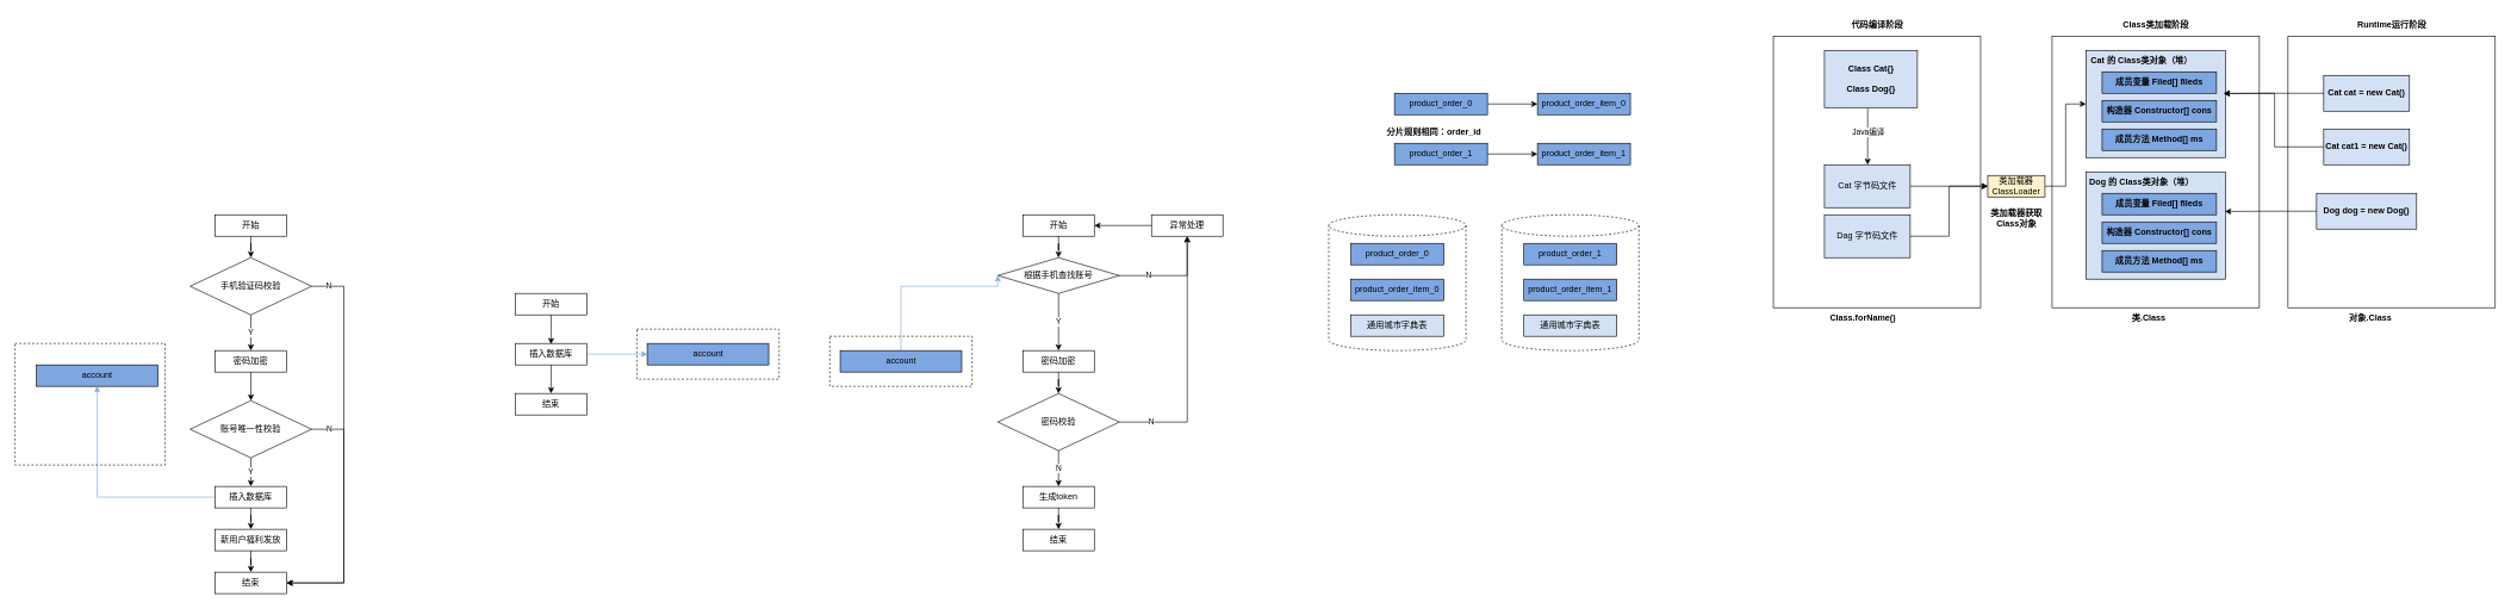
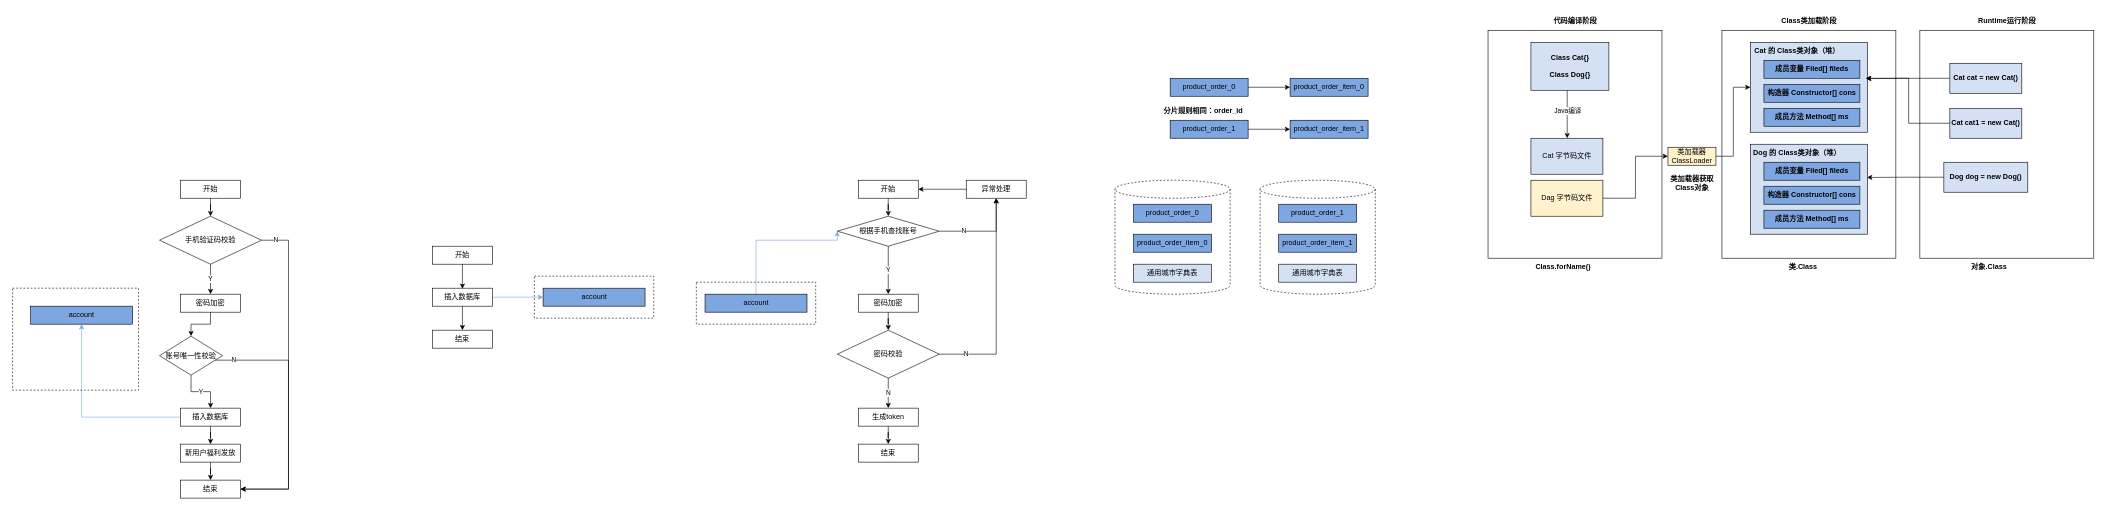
  <mxCell id="0" />
  <mxCell id="1" parent="0" />
  <mxCell id="2" value="" style="edgeStyle=orthogonalEdgeStyle;rounded=0;orthogonalLoop=1;jettySize=auto;html=1;" parent="1" source="3" target="6" edge="1"><mxGeometry relative="1" as="geometry" /></mxCell>
  <mxCell id="3" value="开始" style="rounded=0;whiteSpace=wrap;html=1;fillColor=none;" parent="1" vertex="1"><mxGeometry x="300" y="300" width="100" height="30" as="geometry" /></mxCell>
  <mxCell id="4" value="Y" style="edgeStyle=orthogonalEdgeStyle;rounded=0;orthogonalLoop=1;jettySize=auto;html=1;" parent="1" source="6" target="8" edge="1"><mxGeometry relative="1" as="geometry" /></mxCell>
  <mxCell id="5" value="N" style="edgeStyle=orthogonalEdgeStyle;rounded=0;orthogonalLoop=1;jettySize=auto;html=1;entryX=1;entryY=0.5;entryDx=0;entryDy=0;" parent="1" source="6" target="19" edge="1"><mxGeometry x="-0.911" relative="1" as="geometry"><Array as="points"><mxPoint x="480" y="400" /><mxPoint x="480" y="815" /></Array><mxPoint as="offset" /></mxGeometry></mxCell>
  <mxCell id="6" value="手机验证码校验" style="rhombus;whiteSpace=wrap;html=1;fillColor=none;" parent="1" vertex="1"><mxGeometry x="265" y="360" width="170" height="80" as="geometry" /></mxCell>
  <mxCell id="7" value="" style="edgeStyle=orthogonalEdgeStyle;rounded=0;orthogonalLoop=1;jettySize=auto;html=1;" parent="1" source="8" target="11" edge="1"><mxGeometry relative="1" as="geometry" /></mxCell>
  <mxCell id="8" value="密码加密" style="rounded=0;whiteSpace=wrap;html=1;fillColor=none;" parent="1" vertex="1"><mxGeometry x="300" y="490" width="100" height="30" as="geometry" /></mxCell>
  <mxCell id="9" value="Y" style="edgeStyle=orthogonalEdgeStyle;rounded=0;orthogonalLoop=1;jettySize=auto;html=1;" parent="1" source="11" target="14" edge="1"><mxGeometry relative="1" as="geometry" /></mxCell>
  <mxCell id="10" value="N" style="edgeStyle=orthogonalEdgeStyle;rounded=0;orthogonalLoop=1;jettySize=auto;html=1;entryX=1;entryY=0.5;entryDx=0;entryDy=0;" parent="1" source="11" target="19" edge="1"><mxGeometry x="-0.853" relative="1" as="geometry"><Array as="points"><mxPoint x="480" y="600" /><mxPoint x="480" y="815" /></Array><mxPoint as="offset" /></mxGeometry></mxCell>
- <mxCell id="11" value="账号唯一性校验" style="rhombus;whiteSpace=wrap;html=1;fillColor=none;" parent="1" vertex="1"><mxGeometry x="265" y="560" width="170" height="80" as="geometry" /></mxCell>
+ <mxCell id="11" value="账号唯一性校验" style="rhombus;whiteSpace=wrap;html=1;fillColor=none;" parent="1" vertex="1"><mxGeometry x="265" y="560" width="105" height="65" as="geometry" /></mxCell>
  <mxCell id="12" value="" style="edgeStyle=orthogonalEdgeStyle;rounded=0;orthogonalLoop=1;jettySize=auto;html=1;" parent="1" source="14" target="18" edge="1"><mxGeometry relative="1" as="geometry" /></mxCell>
  <mxCell id="13" style="edgeStyle=orthogonalEdgeStyle;rounded=0;orthogonalLoop=1;jettySize=auto;html=1;strokeColor=#7EA6E0;" parent="1" source="14" target="16" edge="1"><mxGeometry relative="1" as="geometry" /></mxCell>
  <mxCell id="14" value="插入数据库" style="rounded=0;whiteSpace=wrap;html=1;fillColor=none;" parent="1" vertex="1"><mxGeometry x="300" y="680" width="100" height="30" as="geometry" /></mxCell>
  <mxCell id="15" value="" style="rounded=0;whiteSpace=wrap;html=1;fillColor=none;dashed=1;" parent="1" vertex="1"><mxGeometry x="20" y="480" width="210" height="170" as="geometry" /></mxCell>
  <mxCell id="16" value="account" style="rounded=0;whiteSpace=wrap;html=1;fillColor=#7EA6E0;" parent="1" vertex="1"><mxGeometry x="50" y="510" width="170" height="30" as="geometry" /></mxCell>
  <mxCell id="17" value="" style="edgeStyle=orthogonalEdgeStyle;rounded=0;orthogonalLoop=1;jettySize=auto;html=1;" parent="1" source="18" target="19" edge="1"><mxGeometry relative="1" as="geometry" /></mxCell>
  <mxCell id="18" value="新用户福利发放" style="rounded=0;whiteSpace=wrap;html=1;fillColor=none;" parent="1" vertex="1"><mxGeometry x="300" y="740" width="100" height="30" as="geometry" /></mxCell>
  <mxCell id="19" value="结束" style="rounded=0;whiteSpace=wrap;html=1;fillColor=none;" parent="1" vertex="1"><mxGeometry x="300" y="800" width="100" height="30" as="geometry" /></mxCell>
  <mxCell id="20" value="" style="edgeStyle=orthogonalEdgeStyle;rounded=0;orthogonalLoop=1;jettySize=auto;html=1;" parent="1" source="21" edge="1"><mxGeometry relative="1" as="geometry"><mxPoint x="770" y="481" as="targetPoint" /></mxGeometry></mxCell>
  <mxCell id="21" value="开始" style="rounded=0;whiteSpace=wrap;html=1;fillColor=none;" parent="1" vertex="1"><mxGeometry x="720" y="410" width="100" height="30" as="geometry" /></mxCell>
  <mxCell id="22" style="edgeStyle=orthogonalEdgeStyle;rounded=0;orthogonalLoop=1;jettySize=auto;html=1;entryX=0;entryY=0.5;entryDx=0;entryDy=0;strokeColor=#7EA6E0;" parent="1" source="24" target="27" edge="1"><mxGeometry relative="1" as="geometry" /></mxCell>
  <mxCell id="23" value="" style="edgeStyle=orthogonalEdgeStyle;rounded=0;orthogonalLoop=1;jettySize=auto;html=1;" parent="1" source="24" target="25" edge="1"><mxGeometry relative="1" as="geometry" /></mxCell>
  <mxCell id="24" value="插入数据库" style="rounded=0;whiteSpace=wrap;html=1;fillColor=none;" parent="1" vertex="1"><mxGeometry x="720" y="480" width="100" height="30" as="geometry" /></mxCell>
  <mxCell id="25" value="结束" style="rounded=0;whiteSpace=wrap;html=1;fillColor=none;" parent="1" vertex="1"><mxGeometry x="720" y="550" width="100" height="30" as="geometry" /></mxCell>
  <mxCell id="26" value="" style="rounded=0;whiteSpace=wrap;html=1;fillColor=none;dashed=1;" parent="1" vertex="1"><mxGeometry x="890" y="460" width="199" height="70" as="geometry" /></mxCell>
  <mxCell id="27" value="account" style="rounded=0;whiteSpace=wrap;html=1;fillColor=#7EA6E0;" parent="1" vertex="1"><mxGeometry x="904.5" y="480" width="170" height="30" as="geometry" /></mxCell>
  <mxCell id="28" value="" style="edgeStyle=orthogonalEdgeStyle;rounded=0;orthogonalLoop=1;jettySize=auto;html=1;" parent="1" source="29" target="32" edge="1"><mxGeometry relative="1" as="geometry" /></mxCell>
  <mxCell id="29" value="开始" style="rounded=0;whiteSpace=wrap;html=1;fillColor=none;" parent="1" vertex="1"><mxGeometry x="1430" y="300" width="100" height="30" as="geometry" /></mxCell>
  <mxCell id="30" value="Y" style="edgeStyle=orthogonalEdgeStyle;rounded=0;orthogonalLoop=1;jettySize=auto;html=1;" parent="1" source="32" target="34" edge="1"><mxGeometry relative="1" as="geometry" /></mxCell>
  <mxCell id="31" value="N" style="edgeStyle=orthogonalEdgeStyle;rounded=0;orthogonalLoop=1;jettySize=auto;html=1;entryX=0.5;entryY=1;entryDx=0;entryDy=0;" parent="1" source="32" target="45" edge="1"><mxGeometry x="-0.455" relative="1" as="geometry"><mxPoint as="offset" /></mxGeometry></mxCell>
  <mxCell id="32" value="根据手机查找账号" style="rhombus;whiteSpace=wrap;html=1;fillColor=none;" parent="1" vertex="1"><mxGeometry x="1395" y="360" width="170" height="50" as="geometry" /></mxCell>
  <mxCell id="33" value="" style="edgeStyle=orthogonalEdgeStyle;rounded=0;orthogonalLoop=1;jettySize=auto;html=1;" parent="1" source="34" target="43" edge="1"><mxGeometry relative="1" as="geometry" /></mxCell>
  <mxCell id="34" value="密码加密" style="rounded=0;whiteSpace=wrap;html=1;fillColor=none;" parent="1" vertex="1"><mxGeometry x="1430" y="490" width="100" height="30" as="geometry" /></mxCell>
  <mxCell id="35" value="结束" style="rounded=0;whiteSpace=wrap;html=1;fillColor=none;" parent="1" vertex="1"><mxGeometry x="1430" y="740" width="100" height="30" as="geometry" /></mxCell>
  <mxCell id="36" value="" style="rounded=0;whiteSpace=wrap;html=1;fillColor=none;dashed=1;" parent="1" vertex="1"><mxGeometry x="1160" y="470" width="199" height="70" as="geometry" /></mxCell>
  <mxCell id="37" style="edgeStyle=orthogonalEdgeStyle;rounded=0;orthogonalLoop=1;jettySize=auto;html=1;entryX=0;entryY=0.5;entryDx=0;entryDy=0;strokeColor=#7EA6E0;" parent="1" source="38" target="32" edge="1"><mxGeometry relative="1" as="geometry"><Array as="points"><mxPoint x="1260" y="400" /></Array></mxGeometry></mxCell>
  <mxCell id="38" value="account" style="rounded=0;whiteSpace=wrap;html=1;fillColor=#7EA6E0;" parent="1" vertex="1"><mxGeometry x="1174.5" y="490" width="170" height="30" as="geometry" /></mxCell>
  <mxCell id="39" value="" style="edgeStyle=orthogonalEdgeStyle;rounded=0;orthogonalLoop=1;jettySize=auto;html=1;" parent="1" source="40" target="35" edge="1"><mxGeometry relative="1" as="geometry" /></mxCell>
  <mxCell id="40" value="生成token" style="rounded=0;whiteSpace=wrap;html=1;fillColor=none;" parent="1" vertex="1"><mxGeometry x="1430" y="680" width="100" height="30" as="geometry" /></mxCell>
  <mxCell id="41" value="N" style="edgeStyle=orthogonalEdgeStyle;rounded=0;orthogonalLoop=1;jettySize=auto;html=1;" parent="1" source="43" target="40" edge="1"><mxGeometry relative="1" as="geometry" /></mxCell>
  <mxCell id="42" value="N" style="edgeStyle=orthogonalEdgeStyle;rounded=0;orthogonalLoop=1;jettySize=auto;html=1;entryX=0.5;entryY=1;entryDx=0;entryDy=0;" parent="1" source="43" target="45" edge="1"><mxGeometry x="-0.747" relative="1" as="geometry"><mxPoint as="offset" /></mxGeometry></mxCell>
  <mxCell id="43" value="密码校验" style="rhombus;whiteSpace=wrap;html=1;fillColor=none;" parent="1" vertex="1"><mxGeometry x="1395" y="550" width="170" height="80" as="geometry" /></mxCell>
  <mxCell id="44" style="edgeStyle=orthogonalEdgeStyle;rounded=0;orthogonalLoop=1;jettySize=auto;html=1;" parent="1" source="45" target="29" edge="1"><mxGeometry relative="1" as="geometry" /></mxCell>
  <mxCell id="45" value="异常处理" style="rounded=0;whiteSpace=wrap;html=1;fillColor=none;" parent="1" vertex="1"><mxGeometry x="1610" y="300" width="100" height="30" as="geometry" /></mxCell>
  <mxCell id="46" style="edgeStyle=none;rounded=0;orthogonalLoop=1;jettySize=auto;html=1;" parent="1" source="47" target="48" edge="1"><mxGeometry relative="1" as="geometry" /></mxCell>
  <mxCell id="47" value="product_order_0" style="rounded=0;whiteSpace=wrap;html=1;fillColor=#7EA6E0;" parent="1" vertex="1"><mxGeometry x="1950" y="130" width="130" height="30" as="geometry" /></mxCell>
  <mxCell id="48" value="product_order_item_0" style="rounded=0;whiteSpace=wrap;html=1;fillColor=#7EA6E0;" parent="1" vertex="1"><mxGeometry x="2150" y="130" width="130" height="30" as="geometry" /></mxCell>
  <mxCell id="49" style="edgeStyle=none;rounded=0;orthogonalLoop=1;jettySize=auto;html=1;entryX=0;entryY=0.5;entryDx=0;entryDy=0;" parent="1" source="50" target="51" edge="1"><mxGeometry relative="1" as="geometry" /></mxCell>
  <mxCell id="50" value="product_order_1" style="rounded=0;whiteSpace=wrap;html=1;fillColor=#7EA6E0;" parent="1" vertex="1"><mxGeometry x="1950" y="200" width="130" height="30" as="geometry" /></mxCell>
  <mxCell id="51" value="product_order_item_1" style="rounded=0;whiteSpace=wrap;html=1;fillColor=#7EA6E0;" parent="1" vertex="1"><mxGeometry x="2150" y="200" width="130" height="30" as="geometry" /></mxCell>
  <mxCell id="52" value="分片规则相同：order_id" style="text;html=1;align=center;verticalAlign=middle;resizable=0;points=[];autosize=1;strokeColor=none;fillColor=none;fontStyle=1" parent="1" vertex="1"><mxGeometry x="1930" y="170" width="150" height="30" as="geometry" /></mxCell>
  <mxCell id="53" value="" style="shape=cylinder3;whiteSpace=wrap;html=1;boundedLbl=1;backgroundOutline=1;size=15;fillColor=none;dashed=1;" parent="1" vertex="1"><mxGeometry x="1858" y="300" width="192" height="190" as="geometry" /></mxCell>
  <mxCell id="54" value="product_order_0" style="rounded=0;whiteSpace=wrap;html=1;fillColor=#7EA6E0;" parent="1" vertex="1"><mxGeometry x="1889" y="340" width="130" height="30" as="geometry" /></mxCell>
  <mxCell id="55" value="product_order_item_0" style="rounded=0;whiteSpace=wrap;html=1;fillColor=#7EA6E0;" parent="1" vertex="1"><mxGeometry x="1889" y="390" width="130" height="30" as="geometry" /></mxCell>
  <mxCell id="56" value="通用城市字典表" style="rounded=0;whiteSpace=wrap;html=1;fillColor=#D4E1F5;" parent="1" vertex="1"><mxGeometry x="1889" y="440" width="130" height="30" as="geometry" /></mxCell>
  <mxCell id="57" value="" style="shape=cylinder3;whiteSpace=wrap;html=1;boundedLbl=1;backgroundOutline=1;size=15;fillColor=none;dashed=1;" parent="1" vertex="1"><mxGeometry x="2100" y="300" width="192" height="190" as="geometry" /></mxCell>
  <mxCell id="58" value="product_order_1" style="rounded=0;whiteSpace=wrap;html=1;fillColor=#7EA6E0;" parent="1" vertex="1"><mxGeometry x="2131" y="340" width="130" height="30" as="geometry" /></mxCell>
  <mxCell id="59" value="product_order_item_1" style="rounded=0;whiteSpace=wrap;html=1;fillColor=#7EA6E0;" parent="1" vertex="1"><mxGeometry x="2131" y="390" width="130" height="30" as="geometry" /></mxCell>
  <mxCell id="60" value="通用城市字典表" style="rounded=0;whiteSpace=wrap;html=1;fillColor=#D4E1F5;" parent="1" vertex="1"><mxGeometry x="2131" y="440" width="130" height="30" as="geometry" /></mxCell>
  <mxCell id="61" value="" style="group;align=center;" parent="1" vertex="1" connectable="0"><mxGeometry x="2480" y="20" width="290" height="410" as="geometry" /></mxCell>
  <mxCell id="62" value="" style="rounded=0;whiteSpace=wrap;html=1;fillColor=none;" parent="61" vertex="1"><mxGeometry y="30" width="290" height="380" as="geometry" /></mxCell>
  <mxCell id="63" value="代码编译阶段" style="text;html=1;align=center;verticalAlign=middle;resizable=0;points=[];autosize=1;strokeColor=none;fillColor=none;fontStyle=1" parent="61" vertex="1"><mxGeometry x="95" width="100" height="30" as="geometry" /></mxCell>
  <mxCell id="64" style="edgeStyle=elbowEdgeStyle;rounded=0;orthogonalLoop=1;jettySize=auto;html=1;entryX=0.5;entryY=0;entryDx=0;entryDy=0;" parent="61" source="66" target="68" edge="1"><mxGeometry relative="1" as="geometry"><mxPoint x="132" y="200" as="targetPoint" /></mxGeometry></mxCell>
  <mxCell id="65" value="Java编译" style="edgeLabel;html=1;align=center;verticalAlign=middle;resizable=0;points=[];" parent="64" vertex="1" connectable="0"><mxGeometry x="-0.161" relative="1" as="geometry"><mxPoint as="offset" /></mxGeometry></mxCell>
  <mxCell id="66" value="&lt;b&gt;Class Cat{}&lt;/b&gt;&lt;div&gt;&lt;b&gt;&lt;br&gt;&lt;/b&gt;&lt;/div&gt;&lt;div&gt;&lt;b&gt;Class Dog{}&lt;/b&gt;&lt;/div&gt;" style="rounded=0;whiteSpace=wrap;html=1;align=center;fillColor=#D4E1F5;" parent="61" vertex="1"><mxGeometry x="71.52" y="50" width="130" height="80" as="geometry" /></mxCell>
- <mxCell id="67" value="Dag 字节码文件" style="rounded=0;whiteSpace=wrap;html=1;align=center;fillColor=#D4E1F5;" vertex="1" parent="61"><mxGeometry x="71.52" y="280" width="120" height="60" as="geometry" /></mxCell>
+ <mxCell id="67" value="Dag 字节码文件" style="rounded=0;whiteSpace=wrap;html=1;align=center;fillColor=#fff2cc;" vertex="1" parent="61"><mxGeometry x="71.52" y="280" width="120" height="60" as="geometry" /></mxCell>
  <mxCell id="68" value="Cat 字节码文件" style="rounded=0;whiteSpace=wrap;html=1;align=center;fillColor=#D4E1F5;" vertex="1" parent="61"><mxGeometry x="71.52" y="210" width="120" height="60" as="geometry" /></mxCell>
  <mxCell id="69" value="" style="group" parent="1" vertex="1" connectable="0"><mxGeometry x="2870" y="20" width="290" height="410" as="geometry" /></mxCell>
  <mxCell id="70" value="" style="rounded=0;whiteSpace=wrap;html=1;fillColor=none;" parent="69" vertex="1"><mxGeometry y="30" width="290" height="380" as="geometry" /></mxCell>
  <mxCell id="71" value="Class类加载阶段" style="text;html=1;align=center;verticalAlign=middle;resizable=0;points=[];autosize=1;strokeColor=none;fillColor=none;fontStyle=1" parent="69" vertex="1"><mxGeometry x="90" width="110" height="30" as="geometry" /></mxCell>
  <mxCell id="72" value="" style="rounded=0;whiteSpace=wrap;html=1;align=left;fillColor=#D4E1F5;" parent="69" vertex="1"><mxGeometry x="47.5" y="50" width="195" height="150" as="geometry" /></mxCell>
  <mxCell id="73" value="&lt;b&gt;Cat 的 Class类对象（堆）&lt;/b&gt;" style="text;html=1;align=center;verticalAlign=middle;resizable=0;points=[];autosize=1;strokeColor=none;fillColor=none;" parent="69" vertex="1"><mxGeometry x="40" y="50" width="170" height="30" as="geometry" /></mxCell>
  <mxCell id="74" value="&lt;b&gt;成员变量 Filed[] fileds&lt;/b&gt;" style="rounded=0;whiteSpace=wrap;html=1;fillColor=#7EA6E0;" parent="69" vertex="1"><mxGeometry x="70" y="80" width="160" height="30" as="geometry" /></mxCell>
  <mxCell id="75" value="&lt;b&gt;构造器 Constructor[] cons&lt;/b&gt;" style="rounded=0;whiteSpace=wrap;html=1;fillColor=#7EA6E0;" parent="69" vertex="1"><mxGeometry x="70" y="120" width="160" height="30" as="geometry" /></mxCell>
  <mxCell id="76" value="&lt;b&gt;成员方法 Method[] ms&lt;/b&gt;" style="rounded=0;whiteSpace=wrap;html=1;fillColor=#7EA6E0;" parent="69" vertex="1"><mxGeometry x="70" y="160" width="160" height="30" as="geometry" /></mxCell>
  <mxCell id="77" value="" style="rounded=0;whiteSpace=wrap;html=1;align=left;fillColor=#D4E1F5;" vertex="1" parent="69"><mxGeometry x="47.5" y="220" width="195" height="150" as="geometry" /></mxCell>
  <mxCell id="78" value="&lt;b&gt;Dog 的 Class类对象（堆）&lt;/b&gt;" style="text;html=1;align=center;verticalAlign=middle;resizable=0;points=[];autosize=1;strokeColor=none;fillColor=none;" vertex="1" parent="69"><mxGeometry x="40" y="220" width="170" height="30" as="geometry" /></mxCell>
  <mxCell id="79" value="&lt;b&gt;成员变量 Filed[] fileds&lt;/b&gt;" style="rounded=0;whiteSpace=wrap;html=1;fillColor=#7EA6E0;" vertex="1" parent="69"><mxGeometry x="70" y="250" width="160" height="30" as="geometry" /></mxCell>
  <mxCell id="80" value="&lt;b&gt;构造器 Constructor[] cons&lt;/b&gt;" style="rounded=0;whiteSpace=wrap;html=1;fillColor=#7EA6E0;" vertex="1" parent="69"><mxGeometry x="70" y="290" width="160" height="30" as="geometry" /></mxCell>
  <mxCell id="81" value="&lt;b&gt;成员方法 Method[] ms&lt;/b&gt;" style="rounded=0;whiteSpace=wrap;html=1;fillColor=#7EA6E0;" vertex="1" parent="69"><mxGeometry x="70" y="330" width="160" height="30" as="geometry" /></mxCell>
  <mxCell id="82" value="" style="group" parent="1" vertex="1" connectable="0"><mxGeometry x="3200" y="20" width="290" height="410" as="geometry" /></mxCell>
  <mxCell id="83" value="" style="rounded=0;whiteSpace=wrap;html=1;fillColor=none;" parent="82" vertex="1"><mxGeometry y="30" width="290" height="380" as="geometry" /></mxCell>
  <mxCell id="84" value="Runtime运行阶段" style="text;html=1;align=center;verticalAlign=middle;resizable=0;points=[];autosize=1;strokeColor=none;fillColor=none;fontStyle=1" parent="82" vertex="1"><mxGeometry x="85" width="120" height="30" as="geometry" /></mxCell>
  <mxCell id="85" value="&lt;div&gt;&lt;b&gt;Cat cat = new Cat()&lt;/b&gt;&lt;/div&gt;" style="rounded=0;whiteSpace=wrap;html=1;align=center;fillColor=#D4E1F5;" parent="82" vertex="1"><mxGeometry x="50" y="85" width="120" height="50" as="geometry" /></mxCell>
  <mxCell id="86" value="&lt;b&gt;&lt;br&gt;&lt;/b&gt;" style="text;html=1;align=center;verticalAlign=middle;resizable=0;points=[];autosize=1;strokeColor=none;fillColor=none;" parent="82" vertex="1"><mxGeometry x="90" y="95" width="20" height="30" as="geometry" /></mxCell>
  <mxCell id="87" value="&lt;div&gt;&lt;b&gt;Cat cat1 = new Cat()&lt;/b&gt;&lt;/div&gt;" style="rounded=0;whiteSpace=wrap;html=1;align=center;fillColor=#D4E1F5;" vertex="1" parent="82"><mxGeometry x="50" y="160" width="120" height="50" as="geometry" /></mxCell>
  <mxCell id="88" value="&lt;div&gt;&lt;b&gt;Dog dog = new Dog()&lt;/b&gt;&lt;/div&gt;" style="rounded=0;whiteSpace=wrap;html=1;align=center;fillColor=#D4E1F5;" vertex="1" parent="82"><mxGeometry x="40" y="250" width="140" height="50" as="geometry" /></mxCell>
  <mxCell id="89" style="edgeStyle=elbowEdgeStyle;rounded=0;orthogonalLoop=1;jettySize=auto;html=1;entryX=0;entryY=0.5;entryDx=0;entryDy=0;" parent="1" source="90" target="72" edge="1"><mxGeometry relative="1" as="geometry" /></mxCell>
  <mxCell id="90" value="类加载器&lt;br&gt;ClassLoader" style="rounded=0;whiteSpace=wrap;html=1;fillColor=#fff2cc;" parent="1" vertex="1"><mxGeometry x="2780" y="245" width="80" height="30" as="geometry" /></mxCell>
  <mxCell id="91" style="edgeStyle=orthogonalEdgeStyle;rounded=0;orthogonalLoop=1;jettySize=auto;html=1;entryX=0.989;entryY=0.404;entryDx=0;entryDy=0;entryPerimeter=0;" edge="1" parent="1" source="85" target="72"><mxGeometry relative="1" as="geometry" /></mxCell>
  <mxCell id="92" style="edgeStyle=orthogonalEdgeStyle;rounded=0;orthogonalLoop=1;jettySize=auto;html=1;entryX=0;entryY=0.5;entryDx=0;entryDy=0;" edge="1" parent="1" source="67" target="90"><mxGeometry relative="1" as="geometry" /></mxCell>
- <mxCell id="93" style="edgeStyle=orthogonalEdgeStyle;rounded=0;orthogonalLoop=1;jettySize=auto;html=1;entryX=0;entryY=0.5;entryDx=0;entryDy=0;" edge="1" parent="1" source="68" target="90"><mxGeometry relative="1" as="geometry" /></mxCell>
  <mxCell id="94" style="edgeStyle=orthogonalEdgeStyle;rounded=0;orthogonalLoop=1;jettySize=auto;html=1;entryX=0.987;entryY=0.4;entryDx=0;entryDy=0;entryPerimeter=0;" edge="1" parent="1" source="87" target="72"><mxGeometry relative="1" as="geometry" /></mxCell>
  <mxCell id="95" style="edgeStyle=orthogonalEdgeStyle;rounded=0;orthogonalLoop=1;jettySize=auto;html=1;entryX=0.997;entryY=0.369;entryDx=0;entryDy=0;entryPerimeter=0;" edge="1" parent="1" source="88" target="77"><mxGeometry relative="1" as="geometry" /></mxCell>
  <mxCell id="96" value="Class.forName()" style="text;html=1;align=center;verticalAlign=middle;resizable=0;points=[];autosize=1;strokeColor=none;fillColor=none;fontStyle=1" vertex="1" parent="1"><mxGeometry x="2550" y="430" width="110" height="30" as="geometry" /></mxCell>
  <mxCell id="97" value="类.Class" style="text;html=1;align=center;verticalAlign=middle;resizable=0;points=[];autosize=1;strokeColor=none;fillColor=none;fontStyle=1" vertex="1" parent="1"><mxGeometry x="2970" y="430" width="70" height="30" as="geometry" /></mxCell>
  <mxCell id="98" value="对象.Class" style="text;html=1;align=center;verticalAlign=middle;resizable=0;points=[];autosize=1;strokeColor=none;fillColor=none;fontStyle=1" vertex="1" parent="1"><mxGeometry x="3275" y="430" width="80" height="30" as="geometry" /></mxCell>
  <mxCell id="99" value="类加载器获取&lt;br&gt;Class对象" style="text;html=1;align=center;verticalAlign=middle;resizable=0;points=[];autosize=1;strokeColor=none;fillColor=none;fontStyle=1" vertex="1" parent="1"><mxGeometry x="2770" y="285" width="100" height="40" as="geometry" /></mxCell>
